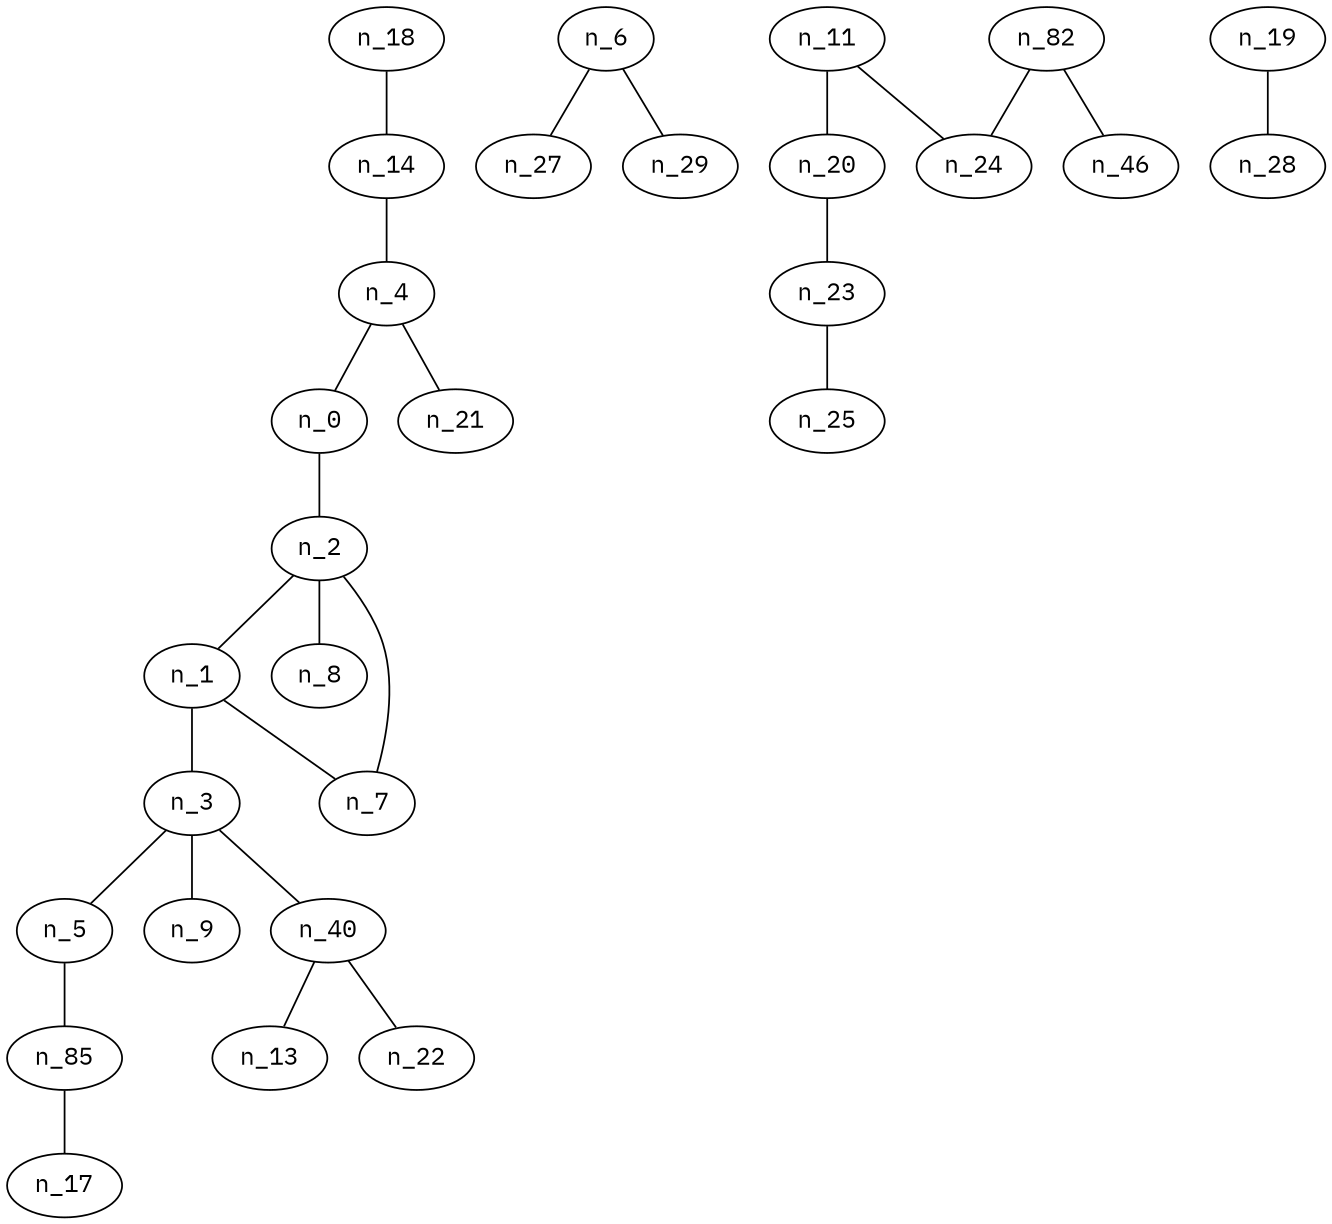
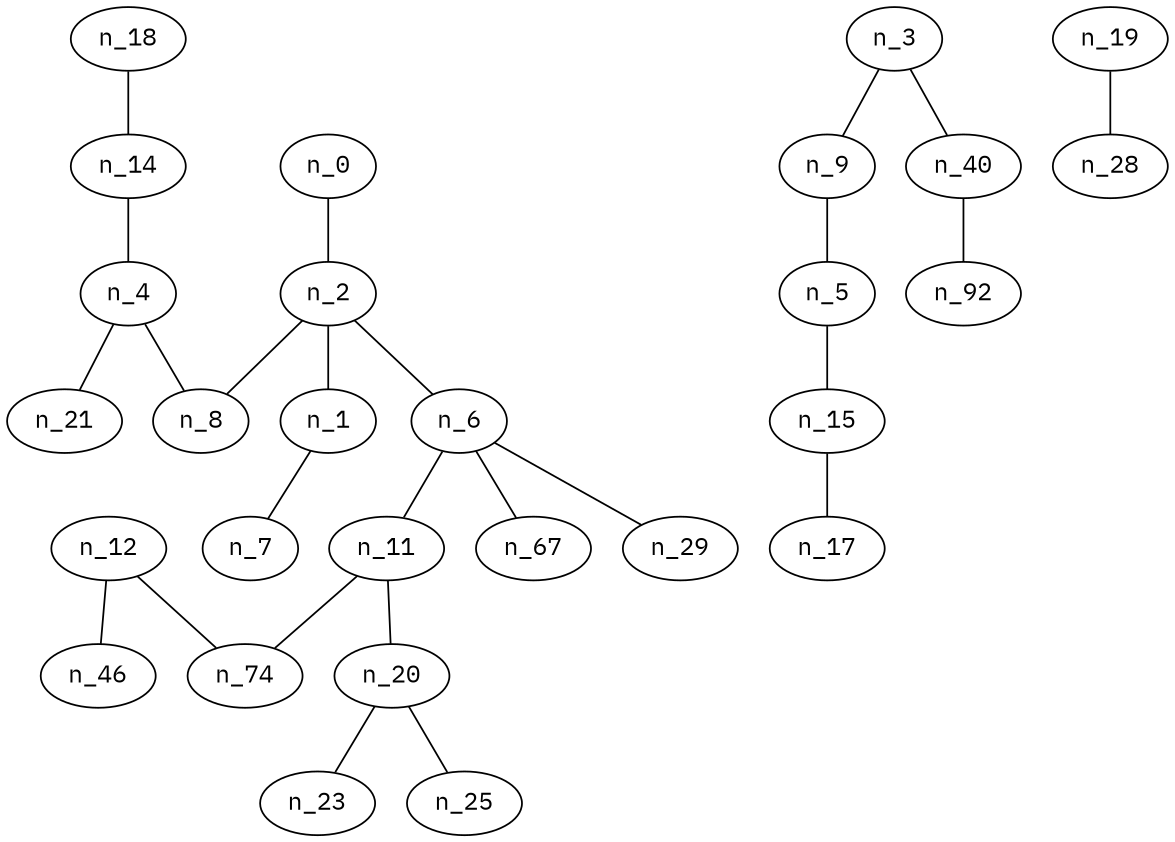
  graph {
    fontname="IBM Plex Mono"
    node [fontname="IBM Plex Mono"]
    edge [fontname="IBM Plex Mono"]
    n_18
    n_14
    n_4
    n_0
    n_21
    n_2
    n_1
    n_6
    n_8
    n_3
    n_7
    n_11
-   n_27
+   n_27 [label=n_67]
    n_29
    n_5
    n_9
    n17 [label=n_40]
    n_20
-   n_24
-   n_15 [label=n_85]
-   n_13
-   n_22
+   n_24 [label=n_74]
+   n_15
+   n_22 [label=n_92]
    n_17
    n_19
    n_28
    n26 [label=n_46]
-   n_12 [label=n_82]
+   n_12
    n_23
    n_25
    n_18 -- n_14
    n_14 -- n_4
-   n_4 -- n_0
+   n_4 -- n_8
    n_4 -- n_21
    n_0 -- n_2
    n_2 -- n_1
-   n_2 -- n_7
+   n_2 -- n_6
    n_2 -- n_8
-   n_1 -- n_3
    n_1 -- n_7
+   n_6 -- n_11
    n_6 -- n_27
    n_6 -- n_29
-   n_3 -- n_5
+   n_9 -- n_5
    n_3 -- n_9
    n_3 -- n17
    n_11 -- n_20
    n_11 -- n_24
    n_5 -- n_15
-   n17 -- n_13
    n17 -- n_22
    n_20 -- n_23
    n_15 -- n_17
    n_19 -- n_28
    n_12 -- n_24
    n_12 -- n26
-   n_23 -- n_25
+   n_20 -- n_25
  }
